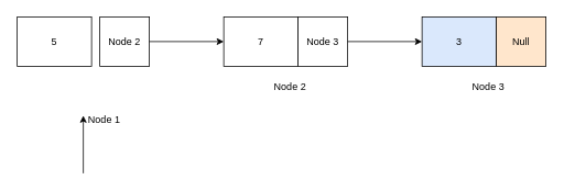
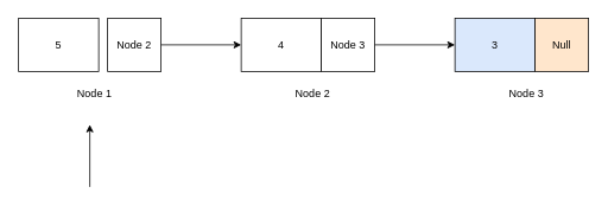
  <mxCell id="0" />
  <mxCell id="1" parent="0" />
  <mxCell id="2" value="5" style="rounded=0;whiteSpace=wrap;html=1;" vertex="1" parent="1"><mxGeometry x="20" y="20" width="90" height="60" as="geometry" /></mxCell>
  <mxCell id="3" value="Node 2" style="rounded=0;whiteSpace=wrap;html=1;" vertex="1" parent="1"><mxGeometry x="120" y="20" width="60" height="60" as="geometry" /></mxCell>
  <mxCell id="4" value="" style="endArrow=classic;html=1;rounded=0;exitX=1;exitY=0.5;exitDx=0;exitDy=0;" edge="1" parent="1" source="3"><mxGeometry width="50" height="50" relative="1" as="geometry"><mxPoint x="240" y="60" as="sourcePoint" /><mxPoint x="270" y="50" as="targetPoint" /></mxGeometry></mxCell>
- <mxCell id="5" value="7" style="rounded=0;whiteSpace=wrap;html=1;" vertex="1" parent="1"><mxGeometry x="270" y="20" width="90" height="60" as="geometry" /></mxCell>
+ <mxCell id="5" value="4" style="rounded=0;whiteSpace=wrap;html=1;" vertex="1" parent="1"><mxGeometry x="270" y="20" width="90" height="60" as="geometry" /></mxCell>
  <mxCell id="6" value="Node 3" style="rounded=0;whiteSpace=wrap;html=1;" vertex="1" parent="1"><mxGeometry x="360" y="20" width="60" height="60" as="geometry" /></mxCell>
  <mxCell id="7" value="" style="endArrow=classic;html=1;rounded=0;exitX=1;exitY=0.5;exitDx=0;exitDy=0;" edge="1" parent="1"><mxGeometry width="50" height="50" relative="1" as="geometry"><mxPoint x="420" y="50" as="sourcePoint" /><mxPoint x="510" y="50" as="targetPoint" /></mxGeometry></mxCell>
  <mxCell id="8" value="3" style="rounded=0;whiteSpace=wrap;html=1;fillColor=#dae8fc;" vertex="1" parent="1"><mxGeometry x="510" y="20" width="90" height="60" as="geometry" /></mxCell>
  <mxCell id="9" value="Null" style="rounded=0;whiteSpace=wrap;html=1;fillColor=#ffe6cc;" vertex="1" parent="1"><mxGeometry x="600" y="20" width="60" height="60" as="geometry" /></mxCell>
- <mxCell id="10" value="Node 1" style="text;html=1;align=center;verticalAlign=middle;resizable=0;points=[];autosize=1;strokeColor=none;fillColor=none;" vertex="1" parent="1"><mxGeometry x="95" y="130" width="60" height="30" as="geometry" /></mxCell>
+ <mxCell id="10" value="Node 1" style="text;html=1;align=center;verticalAlign=middle;resizable=0;points=[];autosize=1;strokeColor=none;fillColor=none;" vertex="1" parent="1"><mxGeometry x="75" y="90" width="60" height="30" as="geometry" /></mxCell>
  <mxCell id="11" value="Node 2" style="text;html=1;align=center;verticalAlign=middle;resizable=0;points=[];autosize=1;strokeColor=none;fillColor=none;" vertex="1" parent="1"><mxGeometry x="320" y="90" width="60" height="30" as="geometry" /></mxCell>
  <mxCell id="12" value="Node 3" style="text;html=1;align=center;verticalAlign=middle;resizable=0;points=[];autosize=1;strokeColor=none;fillColor=none;" vertex="1" parent="1"><mxGeometry x="560" y="90" width="60" height="30" as="geometry" /></mxCell>
  <mxCell id="13" value="" style="endArrow=classic;html=1;rounded=0;" edge="1" parent="1"><mxGeometry width="50" height="50" relative="1" as="geometry"><mxPoint x="100" y="210" as="sourcePoint" /><mxPoint x="100" y="140" as="targetPoint" /></mxGeometry></mxCell>
